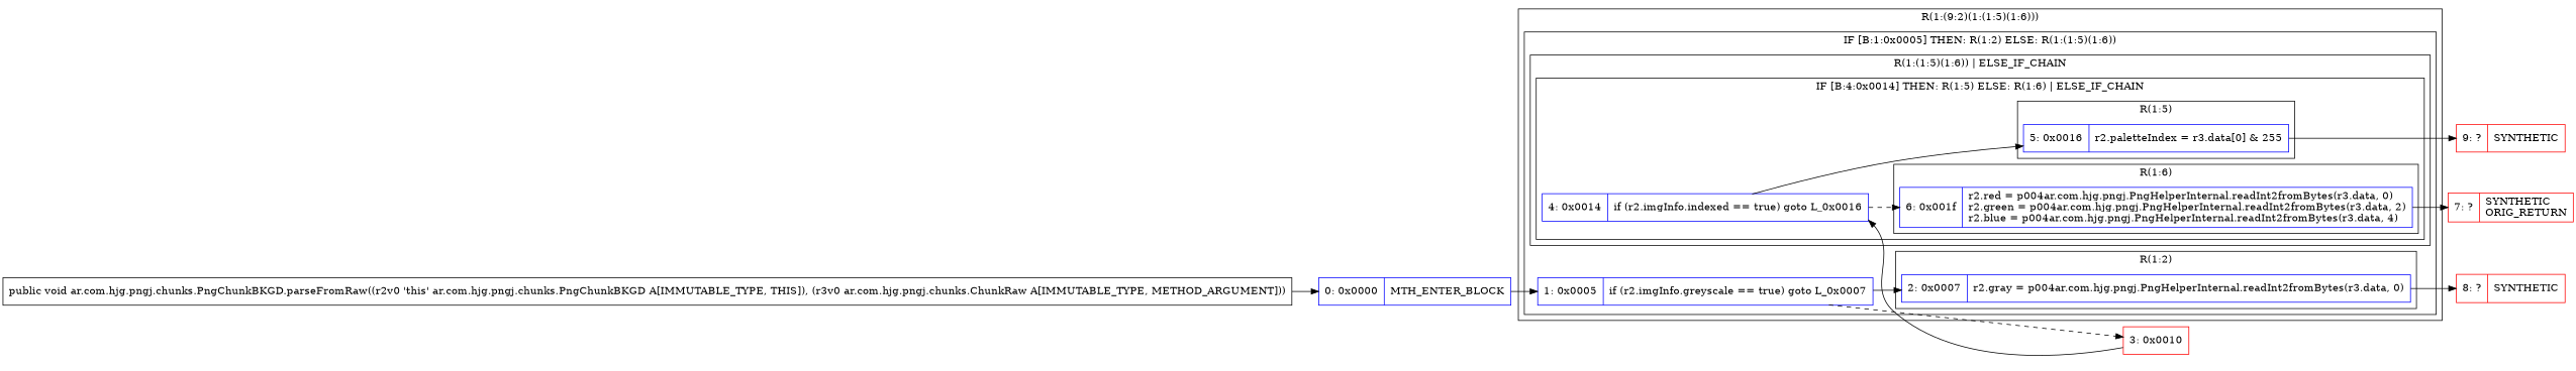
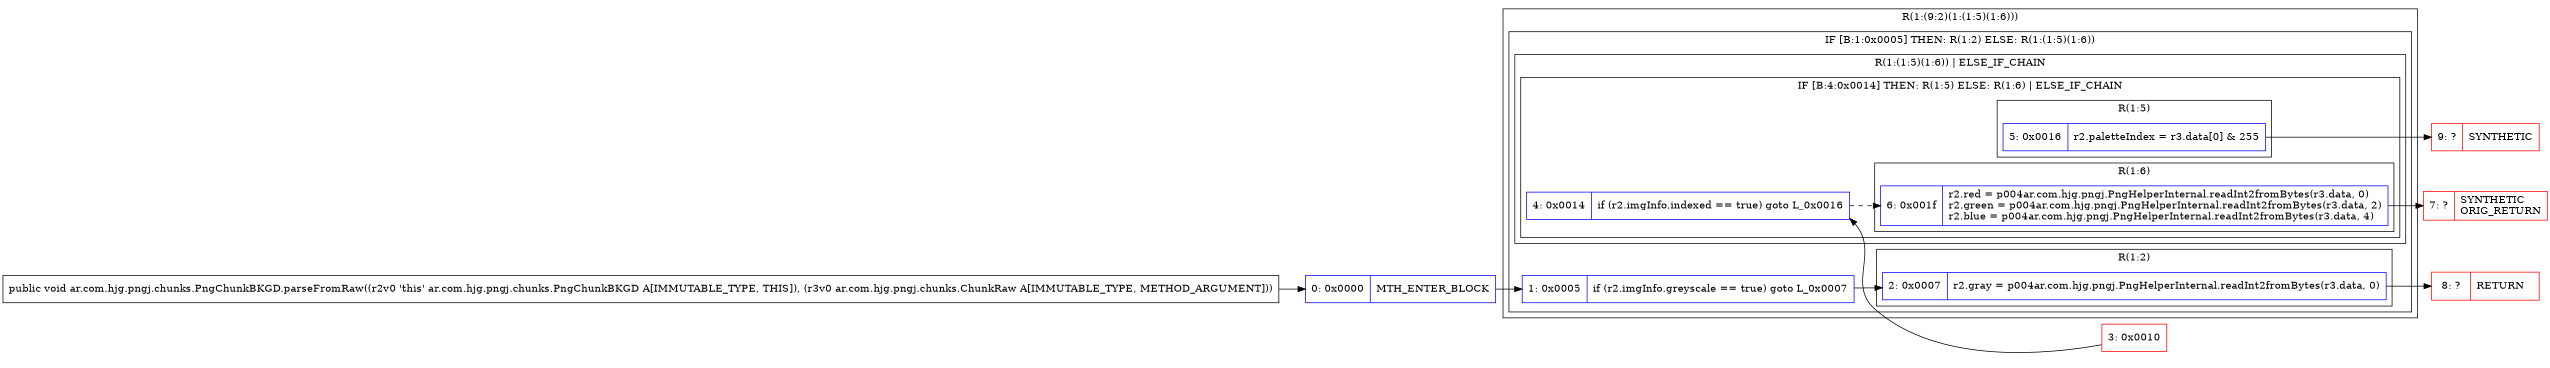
  digraph {
    rankdir=LR
    node [color=blue shape=record]
    n1 [label="{2\:\ 0x0007|r2.gray = p004ar.com.hjg.pngj.PngHelperInternal.readInt2fromBytes(r3.data, 0)\l}"]
    n2 [label="{5\:\ 0x0016|r2.paletteIndex = r3.data[0] & 255\l}"]
    n3 [label="{6\:\ 0x001f|r2.red = p004ar.com.hjg.pngj.PngHelperInternal.readInt2fromBytes(r3.data, 0)\lr2.green = p004ar.com.hjg.pngj.PngHelperInternal.readInt2fromBytes(r3.data, 2)\lr2.blue = p004ar.com.hjg.pngj.PngHelperInternal.readInt2fromBytes(r3.data, 4)\l}"]
    n4 [label="{4\:\ 0x0014|if (r2.imgInfo.indexed == true) goto L_0x0016\l}"]
    n5 [label="{1\:\ 0x0005|if (r2.imgInfo.greyscale == true) goto L_0x0007\l}"]
-   n6 [color=red label="{8\:\ ?|SYNTHETIC\l}"]
+   n6 [color=red label="{8\:\ ?|RETURN\l}"]
    n7 [color=red label="{9\:\ ?|SYNTHETIC\l}"]
    n8 [color=red label="{7\:\ ?|SYNTHETIC\lORIG_RETURN\l}"]
    n9 [color=red label="{3\:\ 0x0010}"]
    n10 [label="{0\:\ 0x0000|MTH_ENTER_BLOCK\l}"]
    n11 [label="{public void ar.com.hjg.pngj.chunks.PngChunkBKGD.parseFromRaw((r2v0 'this' ar.com.hjg.pngj.chunks.PngChunkBKGD A[IMMUTABLE_TYPE, THIS]), (r3v0 ar.com.hjg.pngj.chunks.ChunkRaw A[IMMUTABLE_TYPE, METHOD_ARGUMENT])) }" color=""]
    subgraph cluster_1 {
      label="R(1:(9:2)(1:(1:5)(1:6)))"
      subgraph cluster_2 {
        label="IF [B:1:0x0005] THEN: R(1:2) ELSE: R(1:(1:5)(1:6))"
        n5
        subgraph cluster_3 {
          label="R(1:2)"
          n1
        }
        subgraph cluster_4 {
          label="R(1:(1:5)(1:6)) | ELSE_IF_CHAIN\l"
          subgraph cluster_5 {
            label="IF [B:4:0x0014] THEN: R(1:5) ELSE: R(1:6) | ELSE_IF_CHAIN\l"
            n4
            subgraph cluster_6 {
              label="R(1:5)"
              n2
            }
            subgraph cluster_7 {
              label="R(1:6)"
              n3
            }
          }
        }
      }
    }
    n1 -> n6
    n2 -> n7
    n3 -> n8
-   n4 -> n2
    n4 -> n3 [style=dashed]
    n5 -> n1
-   n5 -> n9 [style=dashed]
    n9 -> n4
    n10 -> n5
    n11 -> n10
  }
